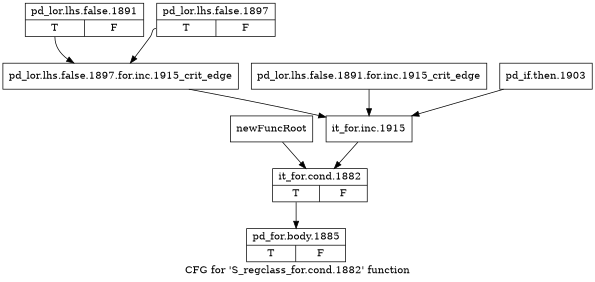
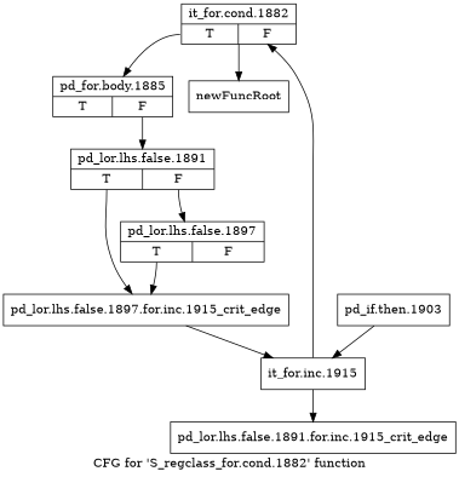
  digraph {
    label="CFG for 'S_regclass_for.cond.1882' function"
    node [shape=record]
    n1 [label="{newFuncRoot}"]
    n2 [label="{it_for.cond.1882|{<s0>T|<s1>F}}"]
    n3 [label="{pd_for.body.1885|{<s0>T|<s1>F}}"]
    n4 [label="{pd_lor.lhs.false.1891|{<s0>T|<s1>F}}"]
    n5 [label="{pd_lor.lhs.false.1897|{<s0>T|<s1>F}}"]
    n6 [label="{pd_lor.lhs.false.1897.for.inc.1915_crit_edge}"]
    n7 [label="{it_for.inc.1915}"]
    n8 [label="{pd_lor.lhs.false.1891.for.inc.1915_crit_edge}"]
    n9 [label="{pd_if.then.1903}"]
-   n1 -> n2
+   n2 -> n1
    n2 -> n3 [tailport=s0]
+   n3 -> n4 [tailport=s1]
+   n4 -> n5 [tailport=s1]
    n4 -> n6 [tailport=s0]
    n5 -> n6 [tailport=s0]
    n6 -> n7
    n7 -> n2
-   n8 -> n7
+   n7 -> n8
    n9 -> n7
  }
